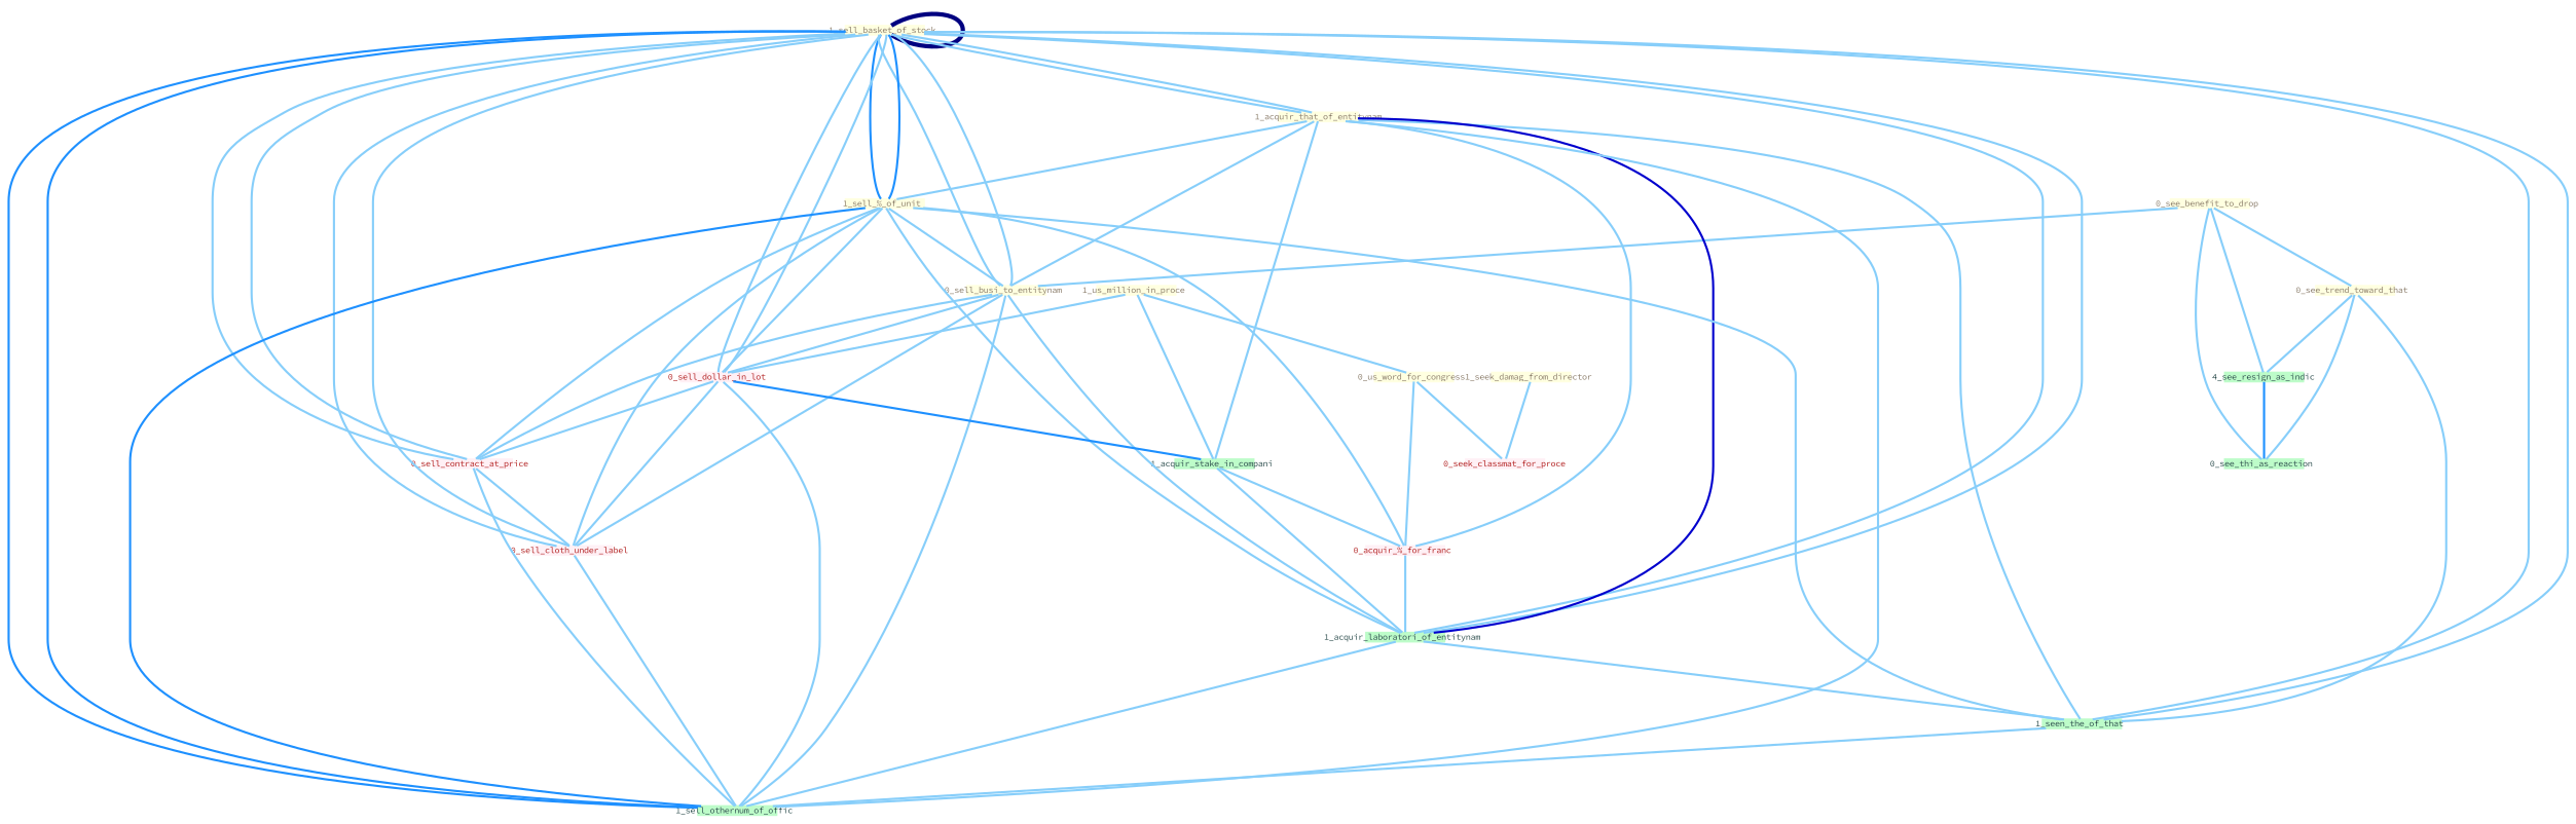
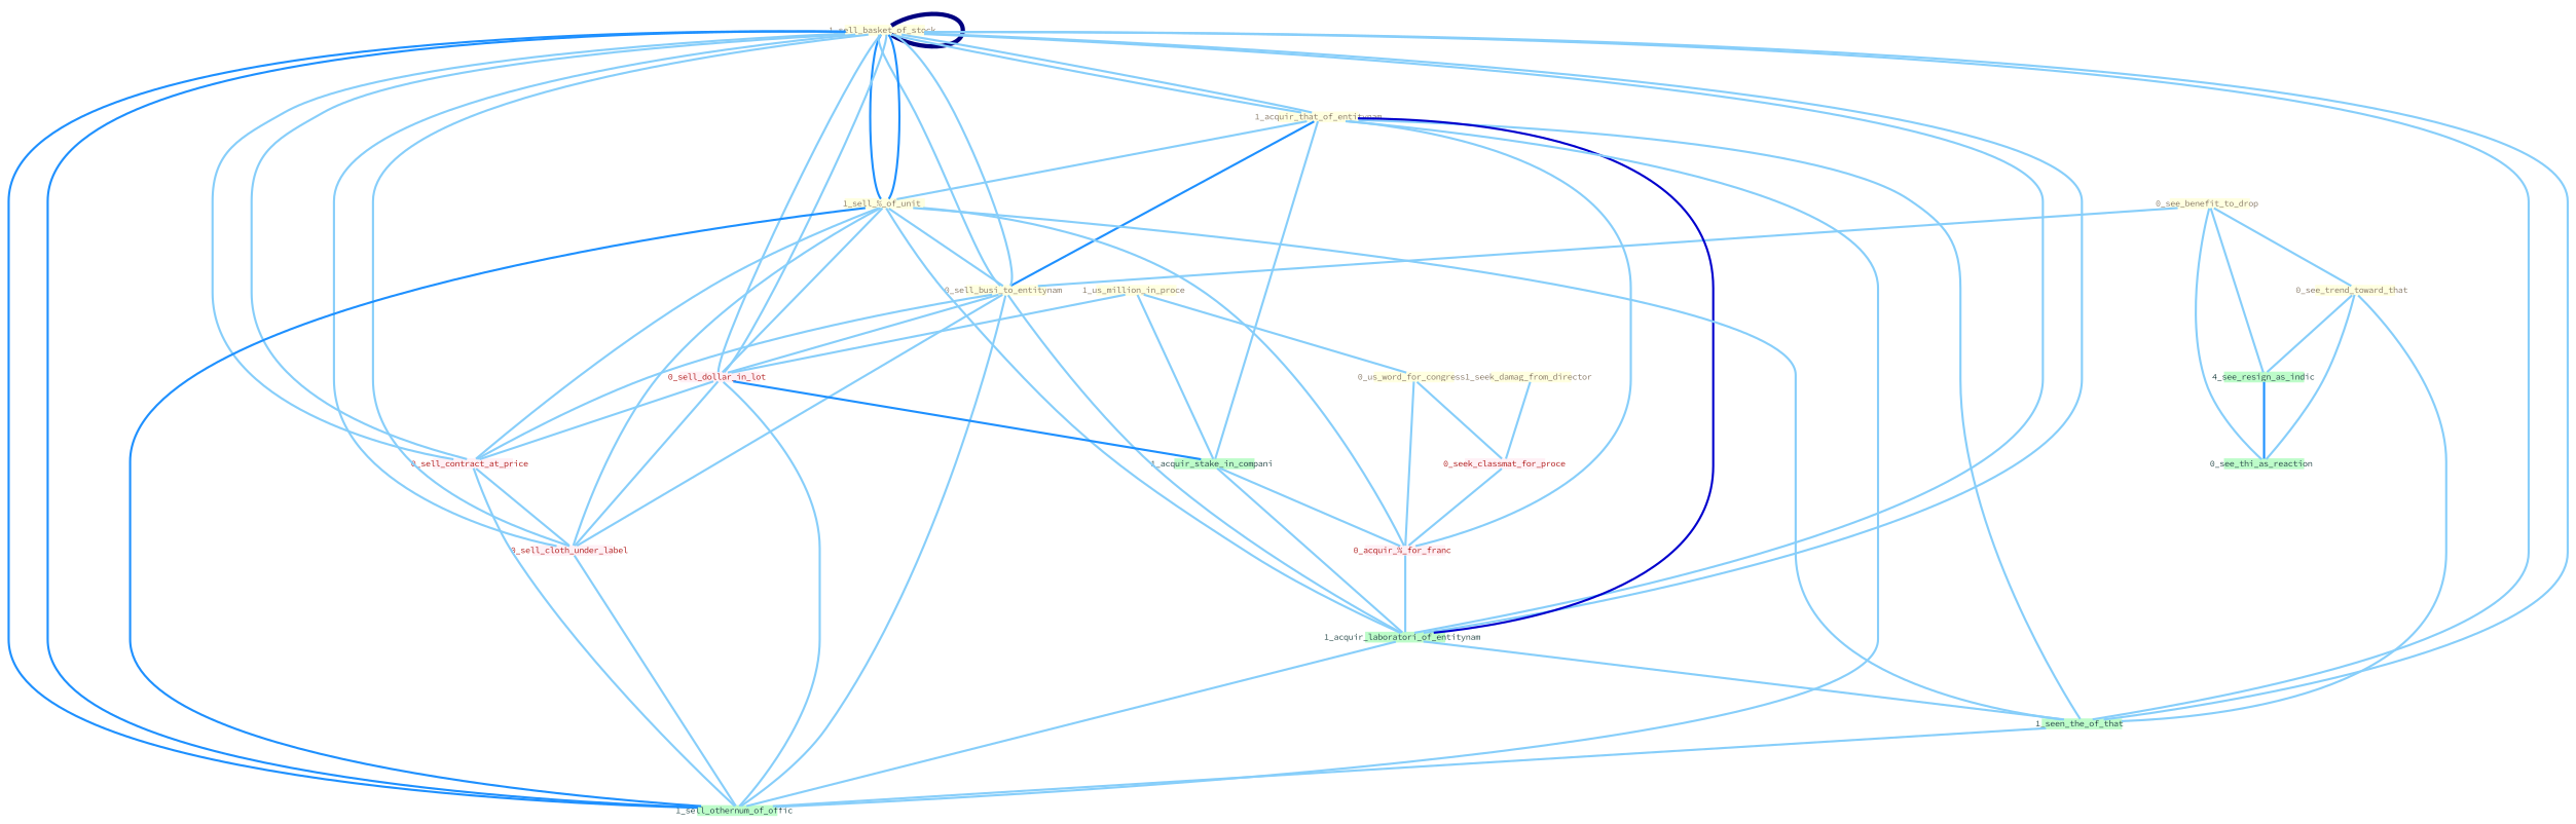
  graph {
    fontname="Source Code Pro"
    node [color="#ffffe0" fixedsize=true fontcolor="#8b7d6b" fontname="Source Code Pro" fontsize=4 shape=polygon style=filled]
    edge [color="#87cefa" fontname="Source Code Pro" w=1]
    "1_seek_damag_from_director " [height=.06 width=.5]
    "1_us_million_in_proce " [height=.06 width=.5]
    "0_see_benefit_to_drop " [height=.06 width=.5]
    "0_see_trend_toward_that " [height=.06 width=.5]
    "1_sell_basket_of_stock " [height=.06 width=.5]
    n6 [height=.06 label="1_acquir_that_of_entitynam" width=.5]
    "1_sell_%_of_unit " [height=.06 width=.5]
    "0_sell_busi_to_entitynam " [height=.06 width=.5]
    "0_us_word_for_congress " [height=.06 width=.5]
    n10 [color="#fff0f5" fontcolor="#b22222" height=.06 label="0_seek_classmat_for_proce" width=.5]
    "0_sell_dollar_in_lot " [color="#fff0f5" fontcolor="#b22222" height=.06 width=.5]
    "0_acquir_%_for_franc " [color="#fff0f5" fontcolor="#b22222" height=.06 width=.5]
    "0_sell_contract_at_price " [color="#fff0f5" fontcolor="#b22222" height=.06 width=.5]
    "0_sell_cloth_under_label " [color="#fff0f5" fontcolor="#b22222" height=.06 width=.5]
    "1_acquir_stake_in_compani " [color="#BDFCC9" fontcolor="#2f4f4f" height=.06 width=.5]
    n16 [color="#BDFCC9" fontcolor="#2f4f4f" height=.06 label="4_see_resign_as_indic" width=.5]
    "0_see_thi_as_reaction " [color="#BDFCC9" fontcolor="#2f4f4f" height=.06 width=.5]
    "1_seen_the_of_that " [color="#BDFCC9" fontcolor="#2f4f4f" height=.06 width=.5]
    "1_acquir_laboratori_of_entitynam " [color="#BDFCC9" fontcolor="#2f4f4f" height=.06 width=.5]
    "1_sell_othernum_of_offic " [color="#BDFCC9" fontcolor="#2f4f4f" height=.06 width=.5]
    subgraph sub_1 {
      "1_seek_damag_from_director "
      "1_us_million_in_proce "
      "0_see_benefit_to_drop "
      "0_see_trend_toward_that "
      "1_sell_basket_of_stock "
      n6
      "1_sell_%_of_unit "
      "0_sell_busi_to_entitynam "
      "0_us_word_for_congress "
    }
    subgraph sub_2 {
      n10
      "0_sell_dollar_in_lot "
      "0_acquir_%_for_franc "
      "0_sell_contract_at_price "
      "0_sell_cloth_under_label "
    }
    "1_seek_damag_from_director " -- n10
    "1_us_million_in_proce " -- "0_us_word_for_congress "
    "1_us_million_in_proce " -- "0_sell_dollar_in_lot "
    "1_us_million_in_proce " -- "1_acquir_stake_in_compani "
    "0_see_benefit_to_drop " -- "0_see_trend_toward_that "
    "0_see_benefit_to_drop " -- "0_sell_busi_to_entitynam "
    "0_see_benefit_to_drop " -- n16
    "0_see_benefit_to_drop " -- "0_see_thi_as_reaction "
    "0_see_trend_toward_that " -- n16
    "0_see_trend_toward_that " -- "0_see_thi_as_reaction "
    "0_see_trend_toward_that " -- "1_seen_the_of_that "
    "1_sell_basket_of_stock " -- "1_sell_basket_of_stock " [color="#000080" style=bold w=4]
    "1_sell_basket_of_stock " -- n6
    "1_sell_basket_of_stock " -- "1_sell_%_of_unit " [color="#1e90ff" w=2]
    "1_sell_basket_of_stock " -- "0_sell_busi_to_entitynam "
    "1_sell_basket_of_stock " -- "0_sell_dollar_in_lot "
    "1_sell_basket_of_stock " -- "0_sell_dollar_in_lot "
    "1_sell_basket_of_stock " -- "0_sell_contract_at_price "
    "1_sell_basket_of_stock " -- "0_sell_contract_at_price "
    "1_sell_basket_of_stock " -- "0_sell_cloth_under_label "
    "1_sell_basket_of_stock " -- "0_sell_cloth_under_label "
    "1_sell_basket_of_stock " -- "1_seen_the_of_that "
    "1_sell_basket_of_stock " -- "1_seen_the_of_that "
    "1_sell_basket_of_stock " -- "1_acquir_laboratori_of_entitynam "
    "1_sell_basket_of_stock " -- "1_acquir_laboratori_of_entitynam "
    "1_sell_basket_of_stock " -- "1_sell_othernum_of_offic " [color="#1e90ff" w=2]
    "1_sell_basket_of_stock " -- "1_sell_othernum_of_offic " [color="#1e90ff" w=2]
    n6 -- "1_sell_basket_of_stock "
    n6 -- "1_sell_%_of_unit "
-   n6 -- "0_sell_busi_to_entitynam "
+   n6 -- "0_sell_busi_to_entitynam " [color="#1e90ff"]
    n6 -- "0_acquir_%_for_franc "
    n6 -- "1_acquir_stake_in_compani "
    n6 -- "1_seen_the_of_that "
    n6 -- "1_acquir_laboratori_of_entitynam " [color="#0000cd" w=3]
    n6 -- "1_sell_othernum_of_offic "
    "1_sell_%_of_unit " -- "1_sell_basket_of_stock " [color="#1e90ff" w=2]
    "1_sell_%_of_unit " -- "0_sell_busi_to_entitynam "
    "1_sell_%_of_unit " -- "0_sell_dollar_in_lot "
    "1_sell_%_of_unit " -- "0_acquir_%_for_franc "
    "1_sell_%_of_unit " -- "0_sell_contract_at_price "
    "1_sell_%_of_unit " -- "0_sell_cloth_under_label "
    "1_sell_%_of_unit " -- "1_seen_the_of_that "
    "1_sell_%_of_unit " -- "1_acquir_laboratori_of_entitynam "
    "1_sell_%_of_unit " -- "1_sell_othernum_of_offic " [color="#1e90ff" w=2]
    "0_sell_busi_to_entitynam " -- "1_sell_basket_of_stock "
    "0_sell_busi_to_entitynam " -- "0_sell_dollar_in_lot "
    "0_sell_busi_to_entitynam " -- "0_sell_contract_at_price "
    "0_sell_busi_to_entitynam " -- "0_sell_cloth_under_label "
    "0_sell_busi_to_entitynam " -- "1_acquir_laboratori_of_entitynam "
    "0_sell_busi_to_entitynam " -- "1_sell_othernum_of_offic "
    "0_us_word_for_congress " -- n10
    "0_us_word_for_congress " -- "0_acquir_%_for_franc "
+   n10 -- "0_acquir_%_for_franc "
    "0_sell_dollar_in_lot " -- "0_sell_contract_at_price "
    "0_sell_dollar_in_lot " -- "0_sell_cloth_under_label "
    "0_sell_dollar_in_lot " -- "1_acquir_stake_in_compani " [color="#1e90ff"]
    "0_sell_dollar_in_lot " -- "1_sell_othernum_of_offic "
    "0_acquir_%_for_franc " -- "1_acquir_laboratori_of_entitynam "
    "0_sell_contract_at_price " -- "0_sell_cloth_under_label "
    "0_sell_contract_at_price " -- "1_sell_othernum_of_offic "
    "0_sell_cloth_under_label " -- "1_sell_othernum_of_offic "
    "1_acquir_stake_in_compani " -- "0_acquir_%_for_franc "
    "1_acquir_stake_in_compani " -- "1_acquir_laboratori_of_entitynam "
    n16 -- "0_see_thi_as_reaction " [color="#1e90ff" w=2]
    "1_seen_the_of_that " -- "1_sell_othernum_of_offic "
    "1_acquir_laboratori_of_entitynam " -- "1_seen_the_of_that "
    "1_acquir_laboratori_of_entitynam " -- "1_sell_othernum_of_offic "
  }
